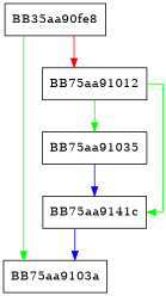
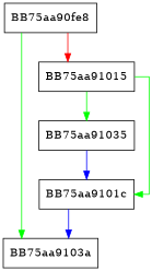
  digraph {
    splines=ortho
    node [shape=box]
    edge [color=green]
-   BB75aa90fe8 [label=BB35aa90fe8]
+   BB75aa90fe8
    BB75aa9103a
-   BB75aa91012
+   BB75aa91012 [label=BB75aa91015]
    BB75aa91035
-   BB75aa9101c [label=BB75aa9141c]
+   BB75aa9101c
    BB75aa90fe8 -> BB75aa9103a
    BB75aa90fe8 -> BB75aa91012 [color=red]
    BB75aa91012 -> BB75aa91035
    BB75aa91012 -> BB75aa9101c
    BB75aa91035 -> BB75aa9101c [color=blue]
    BB75aa9101c -> BB75aa9103a [color=blue]
  }
